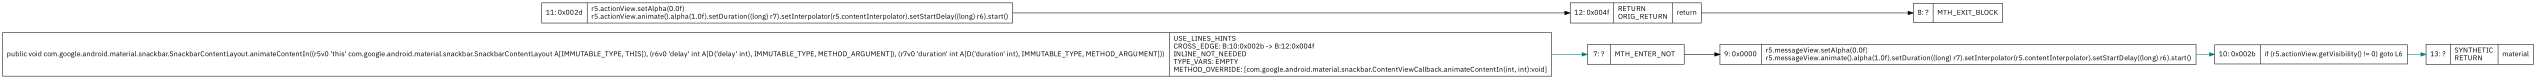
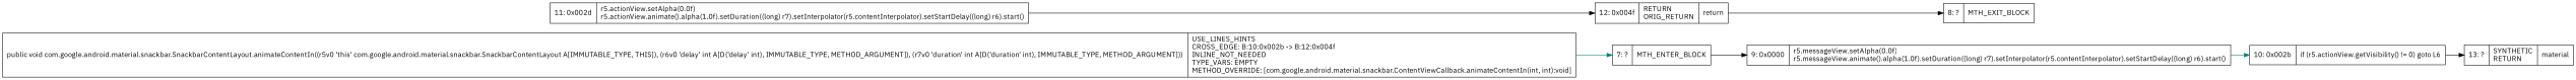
  digraph {
    fontname="IBM Plex Sans"
    rankdir=LR
    node [fontname="IBM Plex Sans" shape=record]
    edge [color=black fontname="IBM Plex Sans"]
-   n1 [label="{7\:\ ?|MTH_ENTER_NOT\l}"]
+   n1 [label="{7\:\ ?|MTH_ENTER_BLOCK\l}"]
    n2 [label="{9\:\ 0x0000|r5.messageView.setAlpha(0.0f)\lr5.messageView.animate().alpha(1.0f).setDuration((long) r7).setInterpolator(r5.contentInterpolator).setStartDelay((long) r6).start()\l}"]
    n3 [label="{10\:\ 0x002b|if (r5.actionView.getVisibility() != 0) goto L6\l}"]
    n4 [label="{13\:\ ?|SYNTHETIC\lRETURN\l|material\l}"]
    n5 [label="{11\:\ 0x002d|r5.actionView.setAlpha(0.0f)\lr5.actionView.animate().alpha(1.0f).setDuration((long) r7).setInterpolator(r5.contentInterpolator).setStartDelay((long) r6).start()\l}"]
    n6 [label="{12\:\ 0x004f|RETURN\lORIG_RETURN\l|return\l}"]
    n7 [label="{8\:\ ?|MTH_EXIT_BLOCK\l}"]
    n8 [label="{public void com.google.android.material.snackbar.SnackbarContentLayout.animateContentIn((r5v0 'this' com.google.android.material.snackbar.SnackbarContentLayout A[IMMUTABLE_TYPE, THIS]), (r6v0 'delay' int A[D('delay' int), IMMUTABLE_TYPE, METHOD_ARGUMENT]), (r7v0 'duration' int A[D('duration' int), IMMUTABLE_TYPE, METHOD_ARGUMENT]))  | USE_LINES_HINTS\lCROSS_EDGE: B:10:0x002b \-\> B:12:0x004f\lINLINE_NOT_NEEDED\lTYPE_VARS: EMPTY\lMETHOD_OVERRIDE: [com.google.android.material.snackbar.ContentViewCallback.animateContentIn(int, int):void]\l}"]
    n1 -> n2
    n2 -> n3 [color=teal]
-   n3 -> n4 [color=teal]
+   n3 -> n4
    n5 -> n6
    n6 -> n7
    n8 -> n1 [color=teal]
  }
